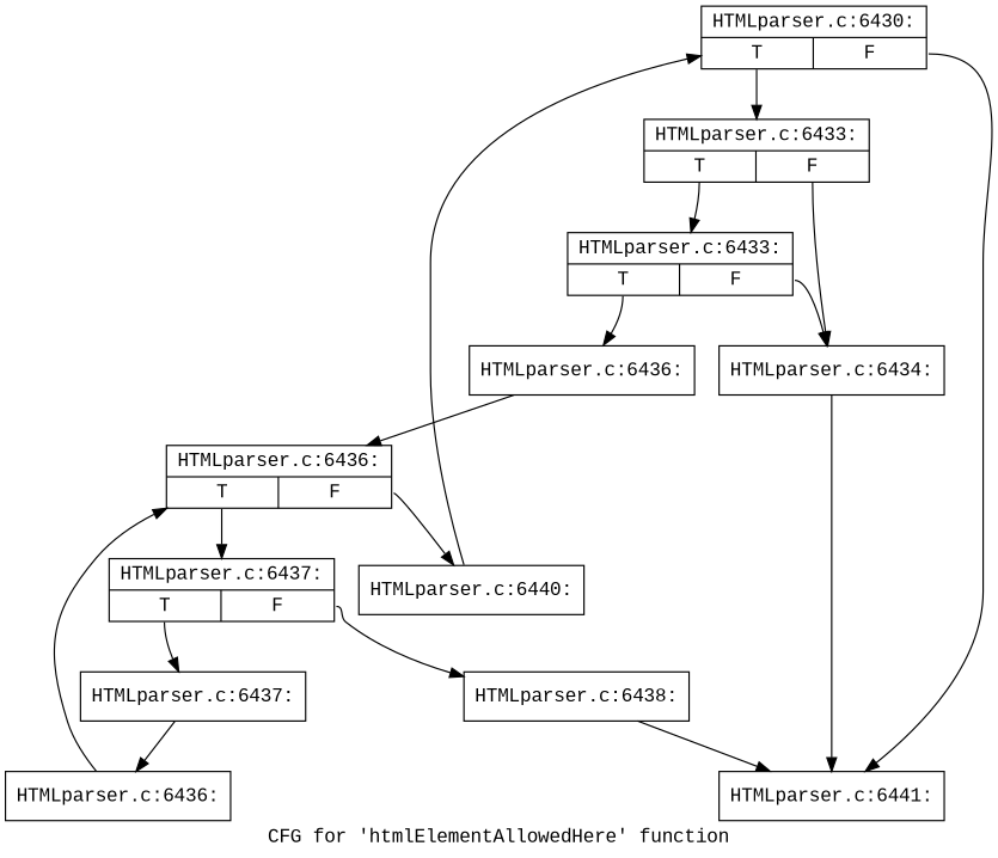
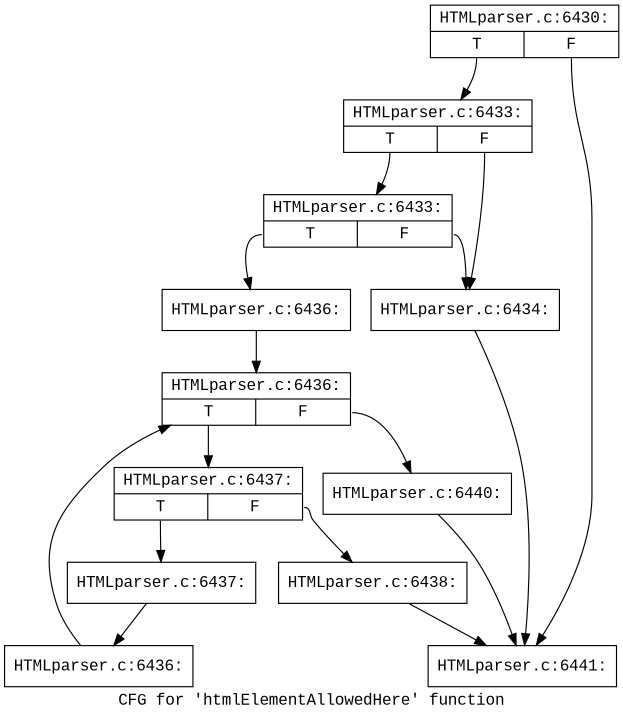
  digraph {
    fontname="Liberation Mono"
    label="CFG for 'htmlElementAllowedHere' function"
    node [fontname="Liberation Mono" shape=record]
    edge [fontname="Liberation Mono"]
    n1 [label="{HTMLparser.c:6430:|{<s0>T|<s1>F}}"]
    n2 [label="{HTMLparser.c:6433:|{<s0>T|<s1>F}}"]
    n3 [label="{HTMLparser.c:6441:}"]
    n4 [label="{HTMLparser.c:6434:}"]
    n5 [label="{HTMLparser.c:6433:|{<s0>T|<s1>F}}"]
    n6 [label="{HTMLparser.c:6436:}"]
    n7 [label="{HTMLparser.c:6436:|{<s0>T|<s1>F}}"]
    n8 [label="{HTMLparser.c:6437:|{<s0>T|<s1>F}}"]
    n9 [label="{HTMLparser.c:6440:}"]
    n10 [label="{HTMLparser.c:6437:}"]
    n11 [label="{HTMLparser.c:6438:}"]
    n12 [label="{HTMLparser.c:6436:}"]
    n1 -> n2 [tailport=s0]
    n1 -> n3 [tailport=s1]
    n2 -> n4 [tailport=s1]
    n2 -> n5 [tailport=s0]
    n4 -> n3
    n5 -> n4 [tailport=s1]
    n5 -> n6 [tailport=s0]
    n6 -> n7
    n7 -> n8 [tailport=s0]
    n7 -> n9 [tailport=s1]
    n8 -> n10 [tailport=s0]
    n8 -> n11 [tailport=s1]
-   n9 -> n1
+   n9 -> n3
    n10 -> n12
    n11 -> n3
    n12 -> n7
  }
